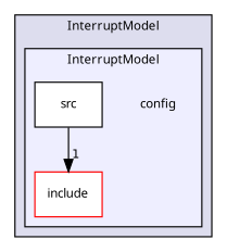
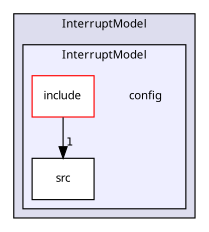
  digraph {
    compound=true
    fontname="Noto Sans"
    node [fontname="Noto Sans" fontsize=10 shape=box fillcolor=white style=filled]
    n1 [label=config shape=plaintext fillcolor="" style=""]
    n2 [color=red label=include]
    n3 [color=black label=src]
    subgraph cluster_1 {
      bgcolor="#ddddee"
      fontsize=10
      label=InterruptModel
      pencolor=black
      subgraph cluster_2 {
        bgcolor="#eeeeff"
        fontsize=10
        pencolor=black
        n1
        n2
        n3
      }
    }
-   n3 -> n2 [headlabel=1 labeldistance=1.5 labelfontname=Helvetica labelfontsize=10 fontname="Noto Sans"]
+   n2 -> n3 [headlabel=1 labeldistance=1.5 labelfontname=Helvetica labelfontsize=10 fontname="Noto Sans"]
  }
